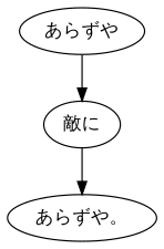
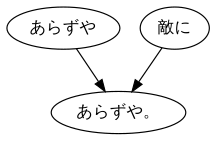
  digraph {
    n1 [label="あらずや"]
    n2 [label="敵に"]
    n3 [label="あらずや。"]
-   n1 -> n2
+   n1 -> n3
    n2 -> n3
  }
